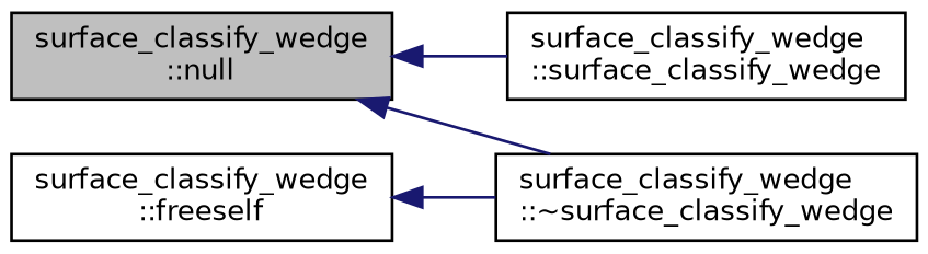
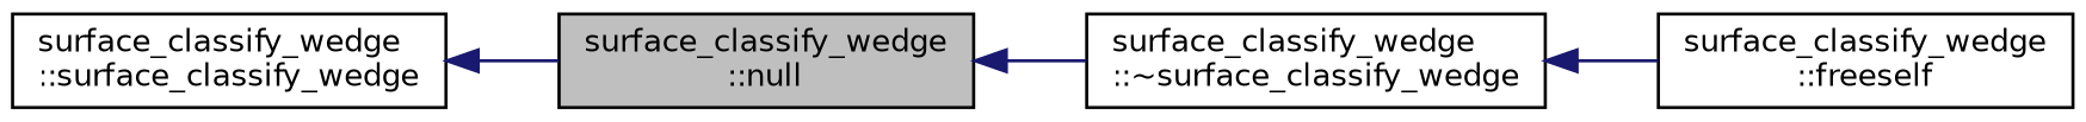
  digraph {
    rankdir=LR
    node [color=black fillcolor=white fontname=Helvetica fontsize=10 shape=record style=filled]
    edge [color=midnightblue dir=back fontname=Helvetica fontsize=10 labelfontname=Helvetica labelfontsize=10 style=solid]
    n1 [fillcolor=grey75 fontcolor=black height=0.2 label="surface_classify_wedge\l::null" width=0.4]
    n2 [height=0.2 label="surface_classify_wedge\l::surface_classify_wedge" width=0.4]
    n3 [height=0.2 label="surface_classify_wedge\l::~surface_classify_wedge" width=0.4]
    n4 [height=0.2 label="surface_classify_wedge\l::freeself" width=0.4]
-   n1 -> n2
+   n2 -> n1
    n1 -> n3
-   n4 -> n3
+   n3 -> n4
  }
